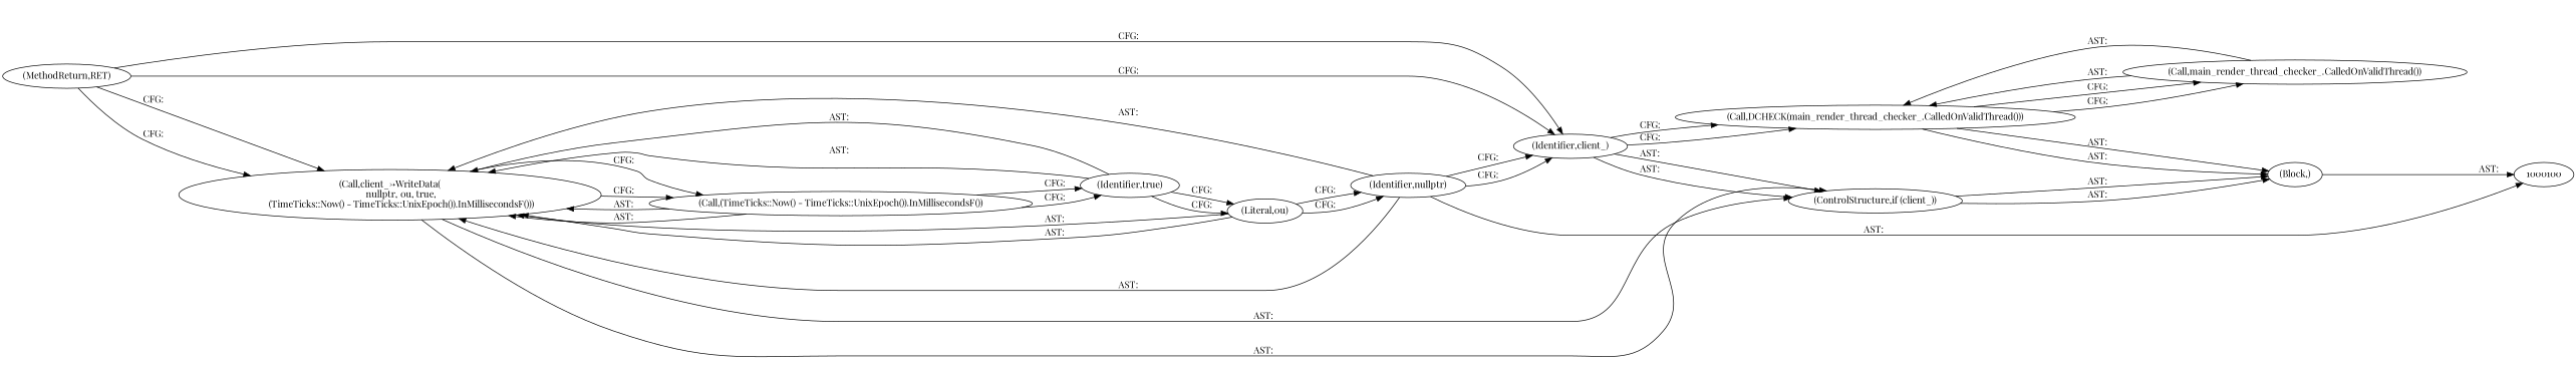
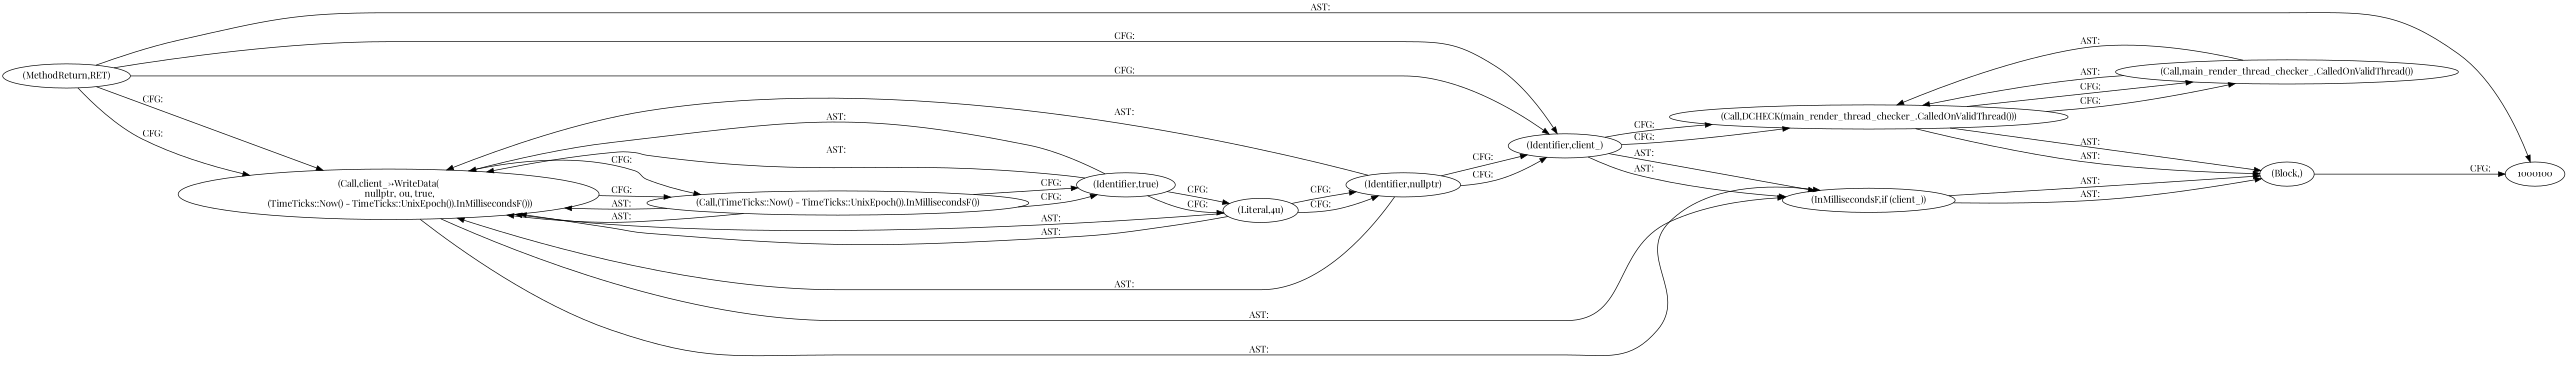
  digraph {
    fontname="Playfair Display"
    rankdir=LR
    node [fontname="Playfair Display"]
    edge [fontname="Playfair Display"]
    n1 [label="(MethodReturn,RET)"]
    n2 [label="(Identifier,client_)"]
    n3 [label="(Call,client_->WriteData(\n         nullptr, 0u, true,\n         (TimeTicks::Now() - TimeTicks::UnixEpoch()).InMillisecondsF()))"]
    1000100
    n5 [label="(Call,DCHECK(main_render_thread_checker_.CalledOnValidThread()))"]
-   n6 [label="(ControlStructure,if (client_))"]
+   n6 [label="(InMillisecondsF,if (client_))"]
    n7 [label="(Call,(TimeTicks::Now() - TimeTicks::UnixEpoch()).InMillisecondsF())"]
    n8 [label="(Block,)"]
    n9 [label="(Call,main_render_thread_checker_.CalledOnValidThread())"]
    n10 [label="(Identifier,true)"]
-   n11 [label="(Literal,0u)"]
+   n11 [label="(Literal,4u)"]
    n12 [label="(Identifier,nullptr)"]
    n1 -> n2 [label="CFG: "]
    n1 -> n2 [label="CFG: "]
    n1 -> n3 [label="CFG: "]
    n1 -> n3 [label="CFG: "]
-   n12 -> 1000100 [label="AST: "]
+   n1 -> 1000100 [label="AST: "]
    n2 -> n5 [label="CFG: "]
    n2 -> n5 [label="CFG: "]
    n2 -> n6 [label="AST: "]
    n2 -> n6 [label="AST: "]
    n3 -> n6 [label="AST: "]
    n3 -> n6 [label="AST: "]
    n3 -> n7 [label="CFG: "]
    n3 -> n7 [label="CFG: "]
    n5 -> n8 [label="AST: "]
    n5 -> n8 [label="AST: "]
    n5 -> n9 [label="CFG: "]
    n5 -> n9 [label="CFG: "]
    n6 -> n8 [label="AST: "]
    n6 -> n8 [label="AST: "]
    n7 -> n3 [label="AST: "]
    n7 -> n3 [label="AST: "]
    n7 -> n10 [label="CFG: "]
    n7 -> n10 [label="CFG: "]
-   n8 -> 1000100 [label="AST: "]
+   n8 -> 1000100 [label="CFG: "]
    n9 -> n5 [label="AST: "]
    n9 -> n5 [label="AST: "]
    n10 -> n3 [label="AST: "]
    n10 -> n3 [label="AST: "]
    n10 -> n11 [label="CFG: "]
    n10 -> n11 [label="CFG: "]
    n11 -> n3 [label="AST: "]
    n11 -> n3 [label="AST: "]
    n11 -> n12 [label="CFG: "]
    n11 -> n12 [label="CFG: "]
    n12 -> n2 [label="CFG: "]
    n12 -> n2 [label="CFG: "]
    n12 -> n3 [label="AST: "]
    n12 -> n3 [label="AST: "]
  }
